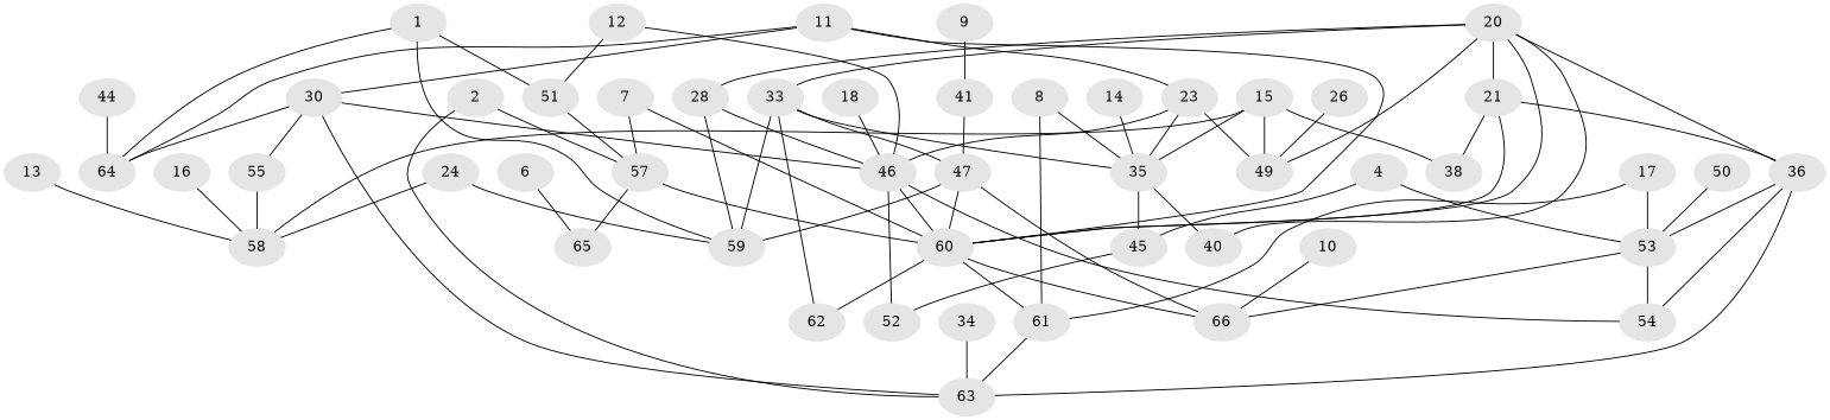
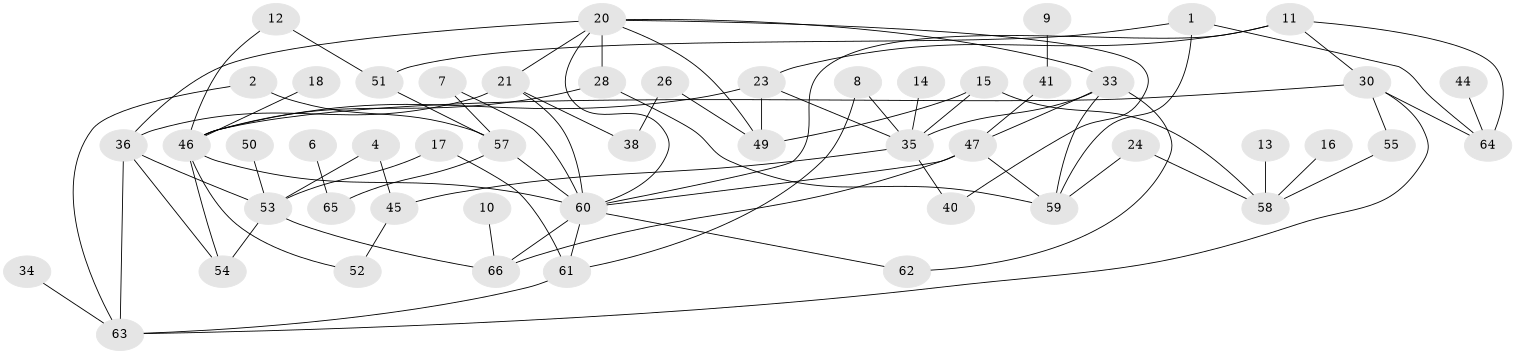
  graph {
    node [color=gray90 style=filled]
    edge [weight=1.0]
    1
    51
    59
    64
    57
    2
    63
    65
    60
    4
    45
    53
    52
    66
    54
    6
    36
    7
    61
    62
    8
    35
    40
    9
    41
    47
    10
    11
    23
    30
    46
    49
    55
    12
    13
    58
    14
    15
    38
    16
    17
    18
    20
    21
    28
    33
    24
    26
    34
    44
    50
    1 -- 51
    1 -- 59
    1 -- 64
    51 -- 57
    57 -- 65
    57 -- 60
    2 -- 57
    2 -- 63
    60 -- 66
    60 -- 61
    60 -- 62
    4 -- 45
    4 -- 53
    45 -- 52
    53 -- 66
    53 -- 54 [weight=2.0]
    6 -- 65
    36 -- 63
    36 -- 53
    36 -- 54
    7 -- 57 [weight=2.0]
    7 -- 60
    61 -- 63
    8 -- 61
    8 -- 35
    35 -- 45
    35 -- 40
    9 -- 41
    41 -- 47
    47 -- 59
    47 -- 60
    47 -- 66
    10 -- 66
    11 -- 64
    11 -- 60
    11 -- 23
    11 -- 30
    23 -- 35
    23 -- 46
    23 -- 49
    30 -- 64
    30 -- 63
    30 -- 46
    30 -- 55
    46 -- 60
    46 -- 52
    46 -- 54
    55 -- 58
    12 -- 51
    12 -- 46
    13 -- 58
    14 -- 35
    15 -- 35
    15 -- 49
    15 -- 58
-   15 -- 38
+   26 -- 38
    16 -- 58
    17 -- 53
    17 -- 61
    18 -- 46
    20 -- 60
    20 -- 36
    20 -- 40
    20 -- 49
    20 -- 21
    20 -- 28
    20 -- 33
    21 -- 60
    21 -- 36
    21 -- 38
    28 -- 59
    28 -- 46
    33 -- 59
    33 -- 62
    33 -- 35
    33 -- 47
    24 -- 59
    24 -- 58
    26 -- 49
    34 -- 63
    44 -- 64
    50 -- 53
  }
